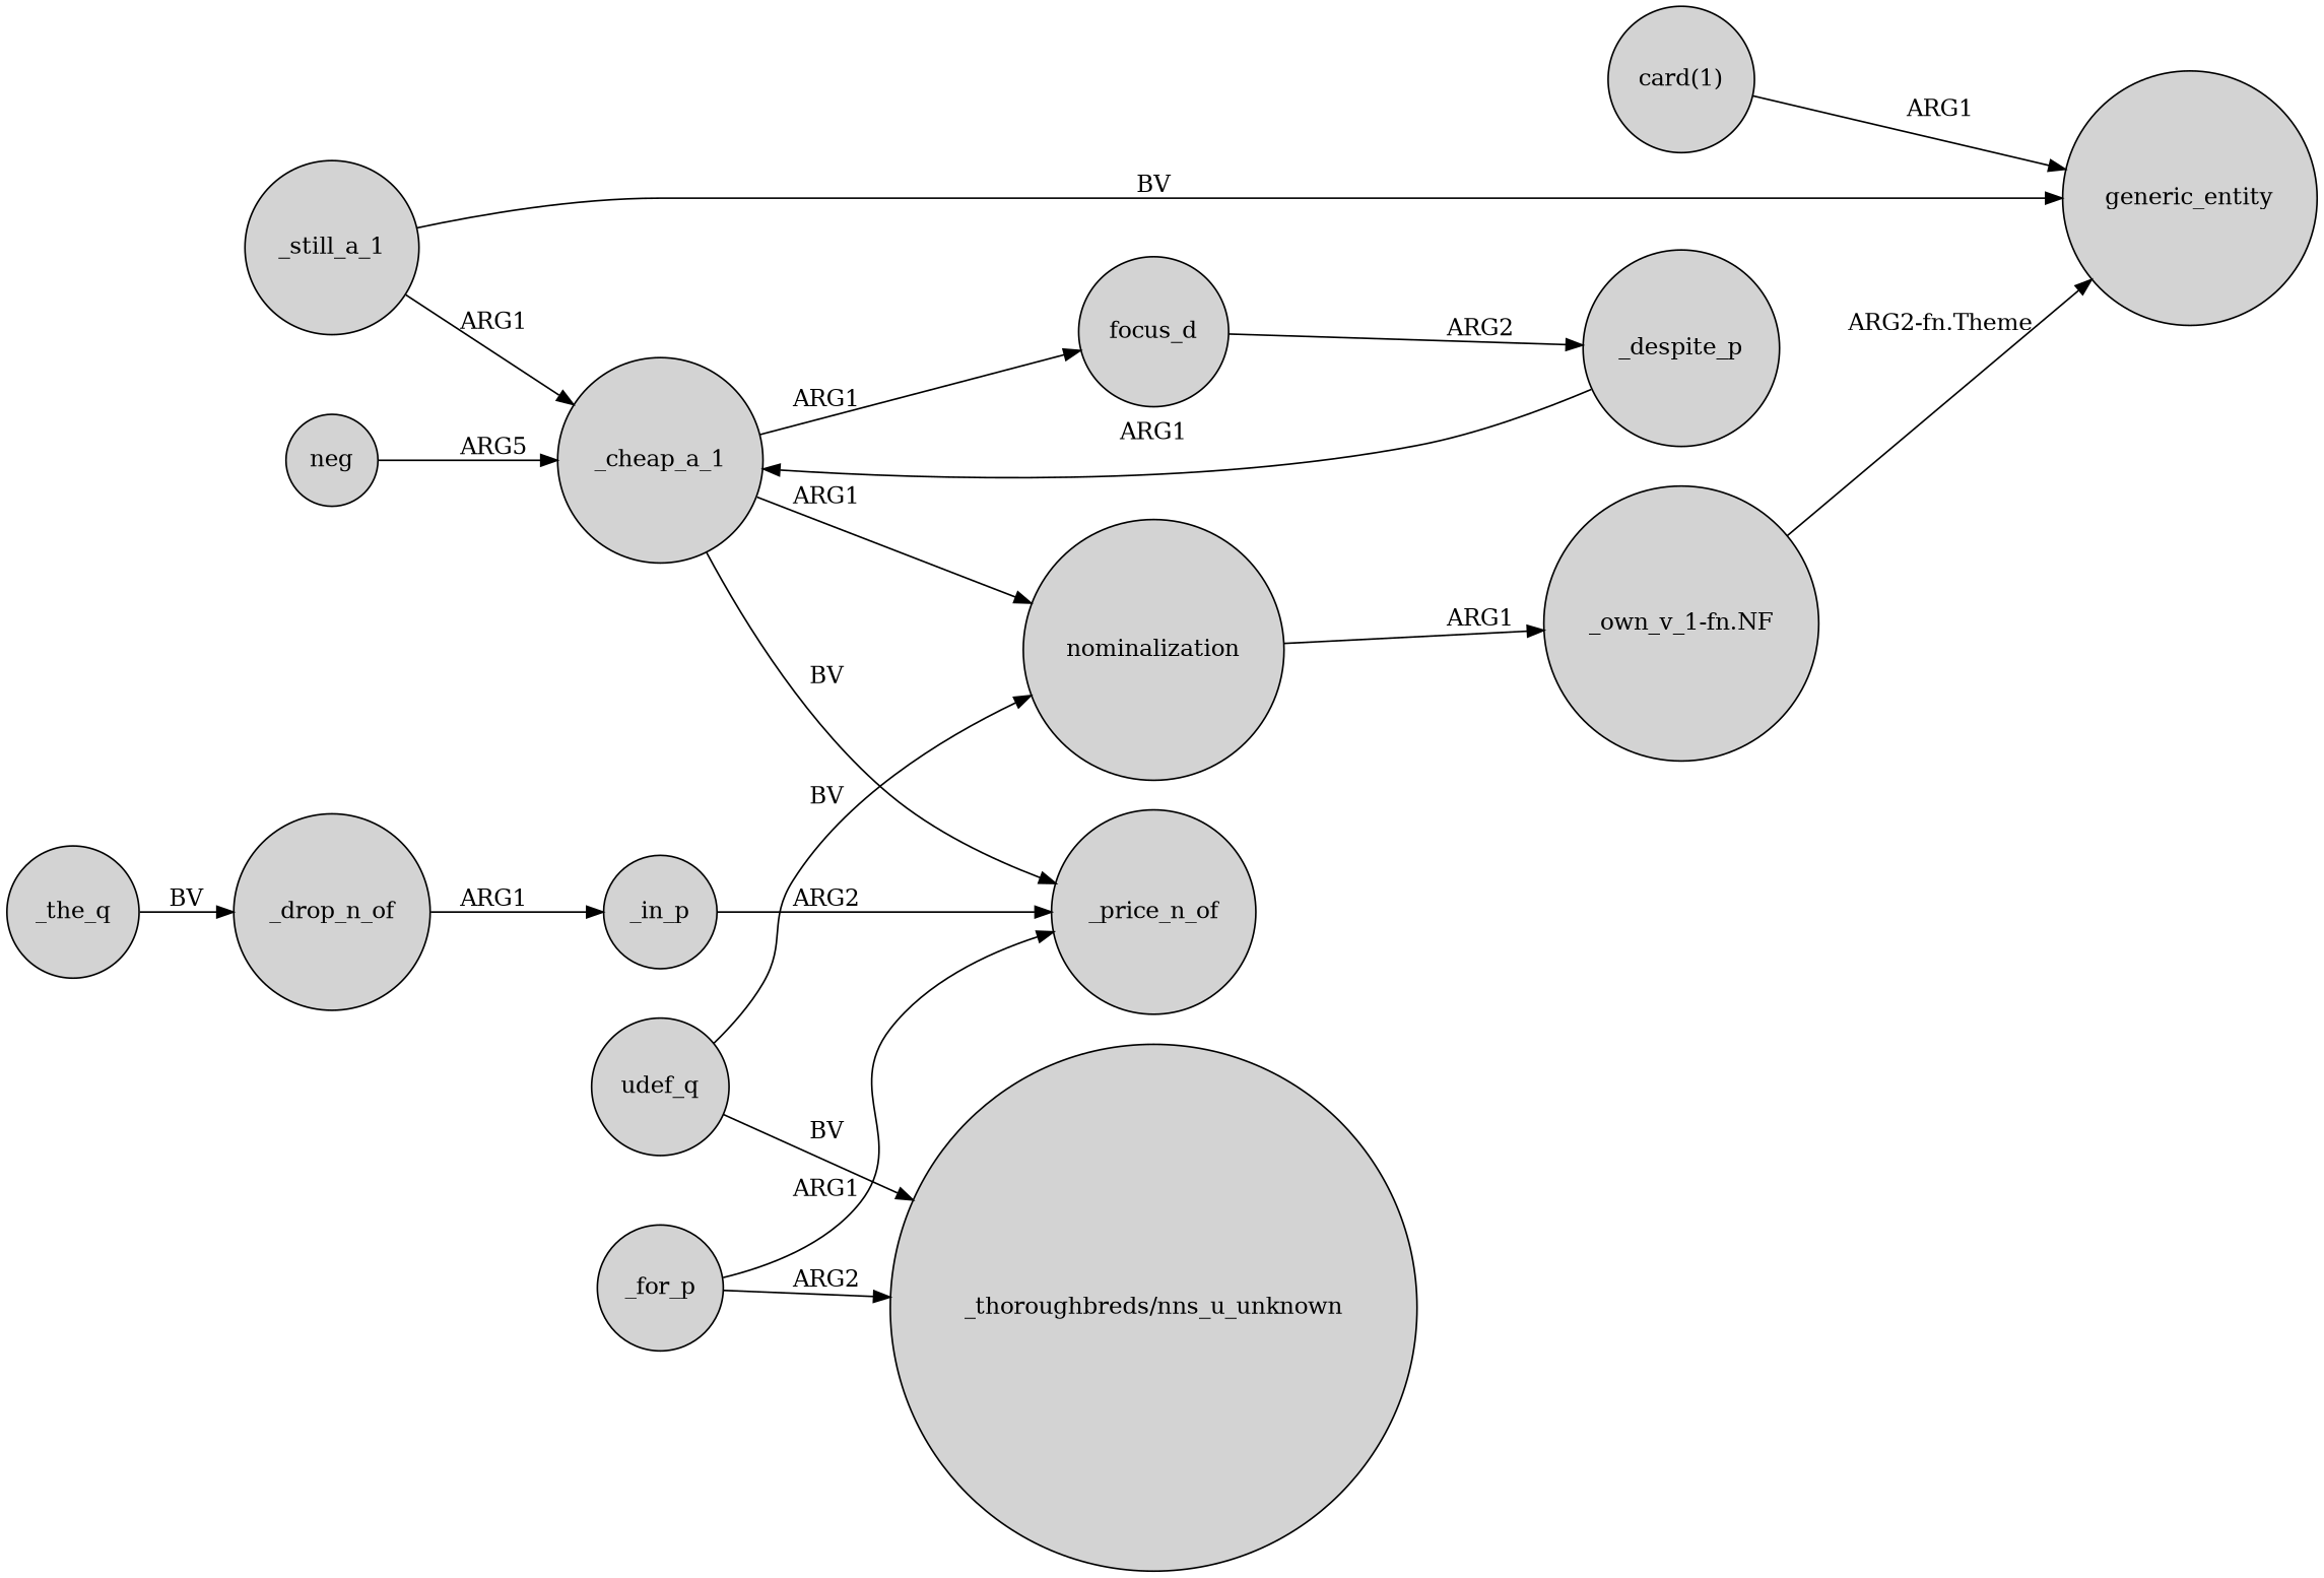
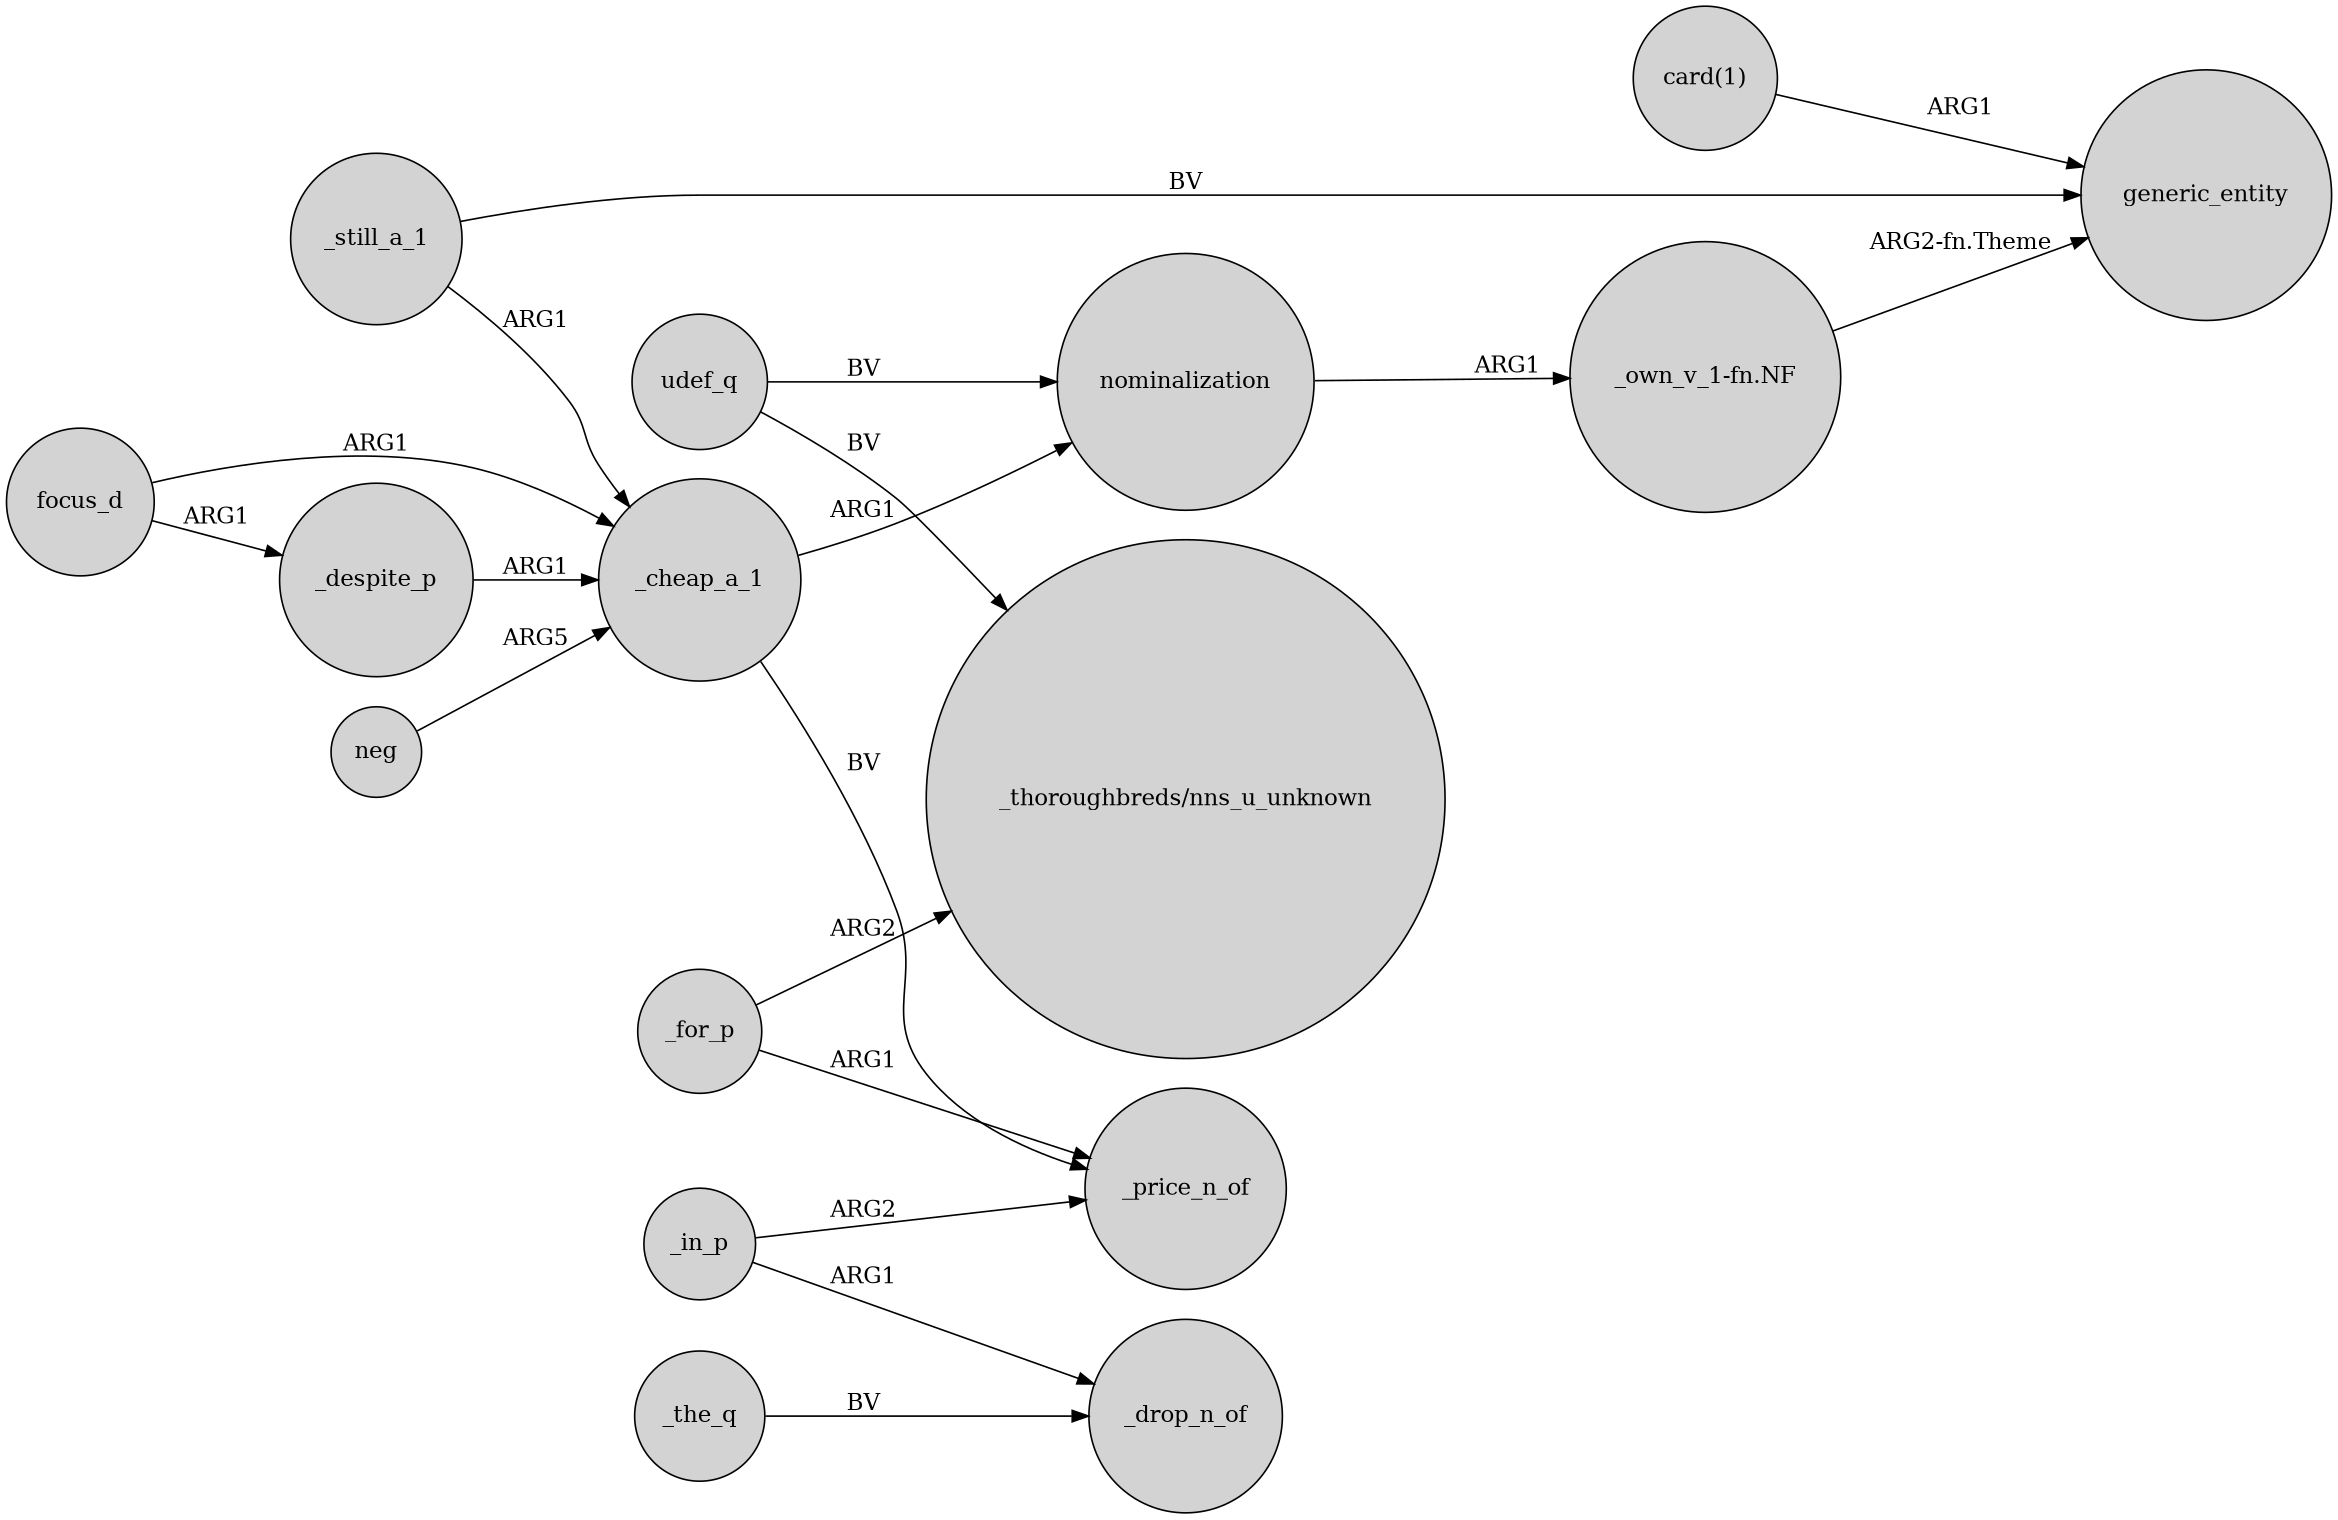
  digraph {
    rankdir=LR
    node [shape=circle style=filled]
    _cheap_a_1
    nominalization
    _price_n_of
    "_own_v_1-fn.NF"
    generic_entity
    focus_d
    _despite_p
    udef_q
    "_thoroughbreds/nns_u_unknown"
    _in_p
    _drop_n_of
    _for_p
    neg
    _the_q
    "card(1)"
    _still_a_1
    _cheap_a_1 -> nominalization [label=ARG1]
    _cheap_a_1 -> _price_n_of [label=BV]
    nominalization -> "_own_v_1-fn.NF" [label=ARG1]
    "_own_v_1-fn.NF" -> generic_entity [label="ARG2-fn.Theme"]
-   _cheap_a_1 -> focus_d [label=ARG1]
-   focus_d -> _despite_p [label=ARG2]
+   focus_d -> _cheap_a_1 [label=ARG1]
+   focus_d -> _despite_p [label=ARG1]
    _despite_p -> _cheap_a_1 [label=ARG1]
    udef_q -> nominalization [label=BV]
    udef_q -> "_thoroughbreds/nns_u_unknown" [label=BV]
    _in_p -> _price_n_of [label=ARG2]
-   _drop_n_of -> _in_p [label=ARG1]
+   _in_p -> _drop_n_of [label=ARG1]
    _for_p -> _price_n_of [label=ARG1]
    _for_p -> "_thoroughbreds/nns_u_unknown" [label=ARG2]
    neg -> _cheap_a_1 [label=ARG5]
    _the_q -> _drop_n_of [label=BV]
    "card(1)" -> generic_entity [label=ARG1]
    _still_a_1 -> _cheap_a_1 [label=ARG1]
    _still_a_1 -> generic_entity [label=BV]
  }
